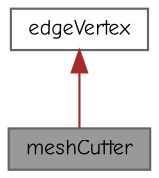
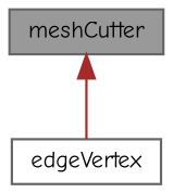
  digraph {
    fontname="Comic Neue"
    node [color=gray40 fontname="Comic Neue" fontsize=10 shape=box style=filled]
    n1 [fillcolor=grey60 fontcolor=black height=0.2 label=meshCutter width=0.4]
    n2 [fillcolor=white height=0.2 label=edgeVertex width=0.4]
-   n2 -> n1 [color=brown dir=back fontname="Comic Neue" fontsize=10 labelfontname=Helvetica labelfontsize=10 style=solid]
+   n1 -> n2 [color=brown dir=back fontname="Comic Neue" fontsize=10 labelfontname=Helvetica labelfontsize=10 style=solid]
  }
